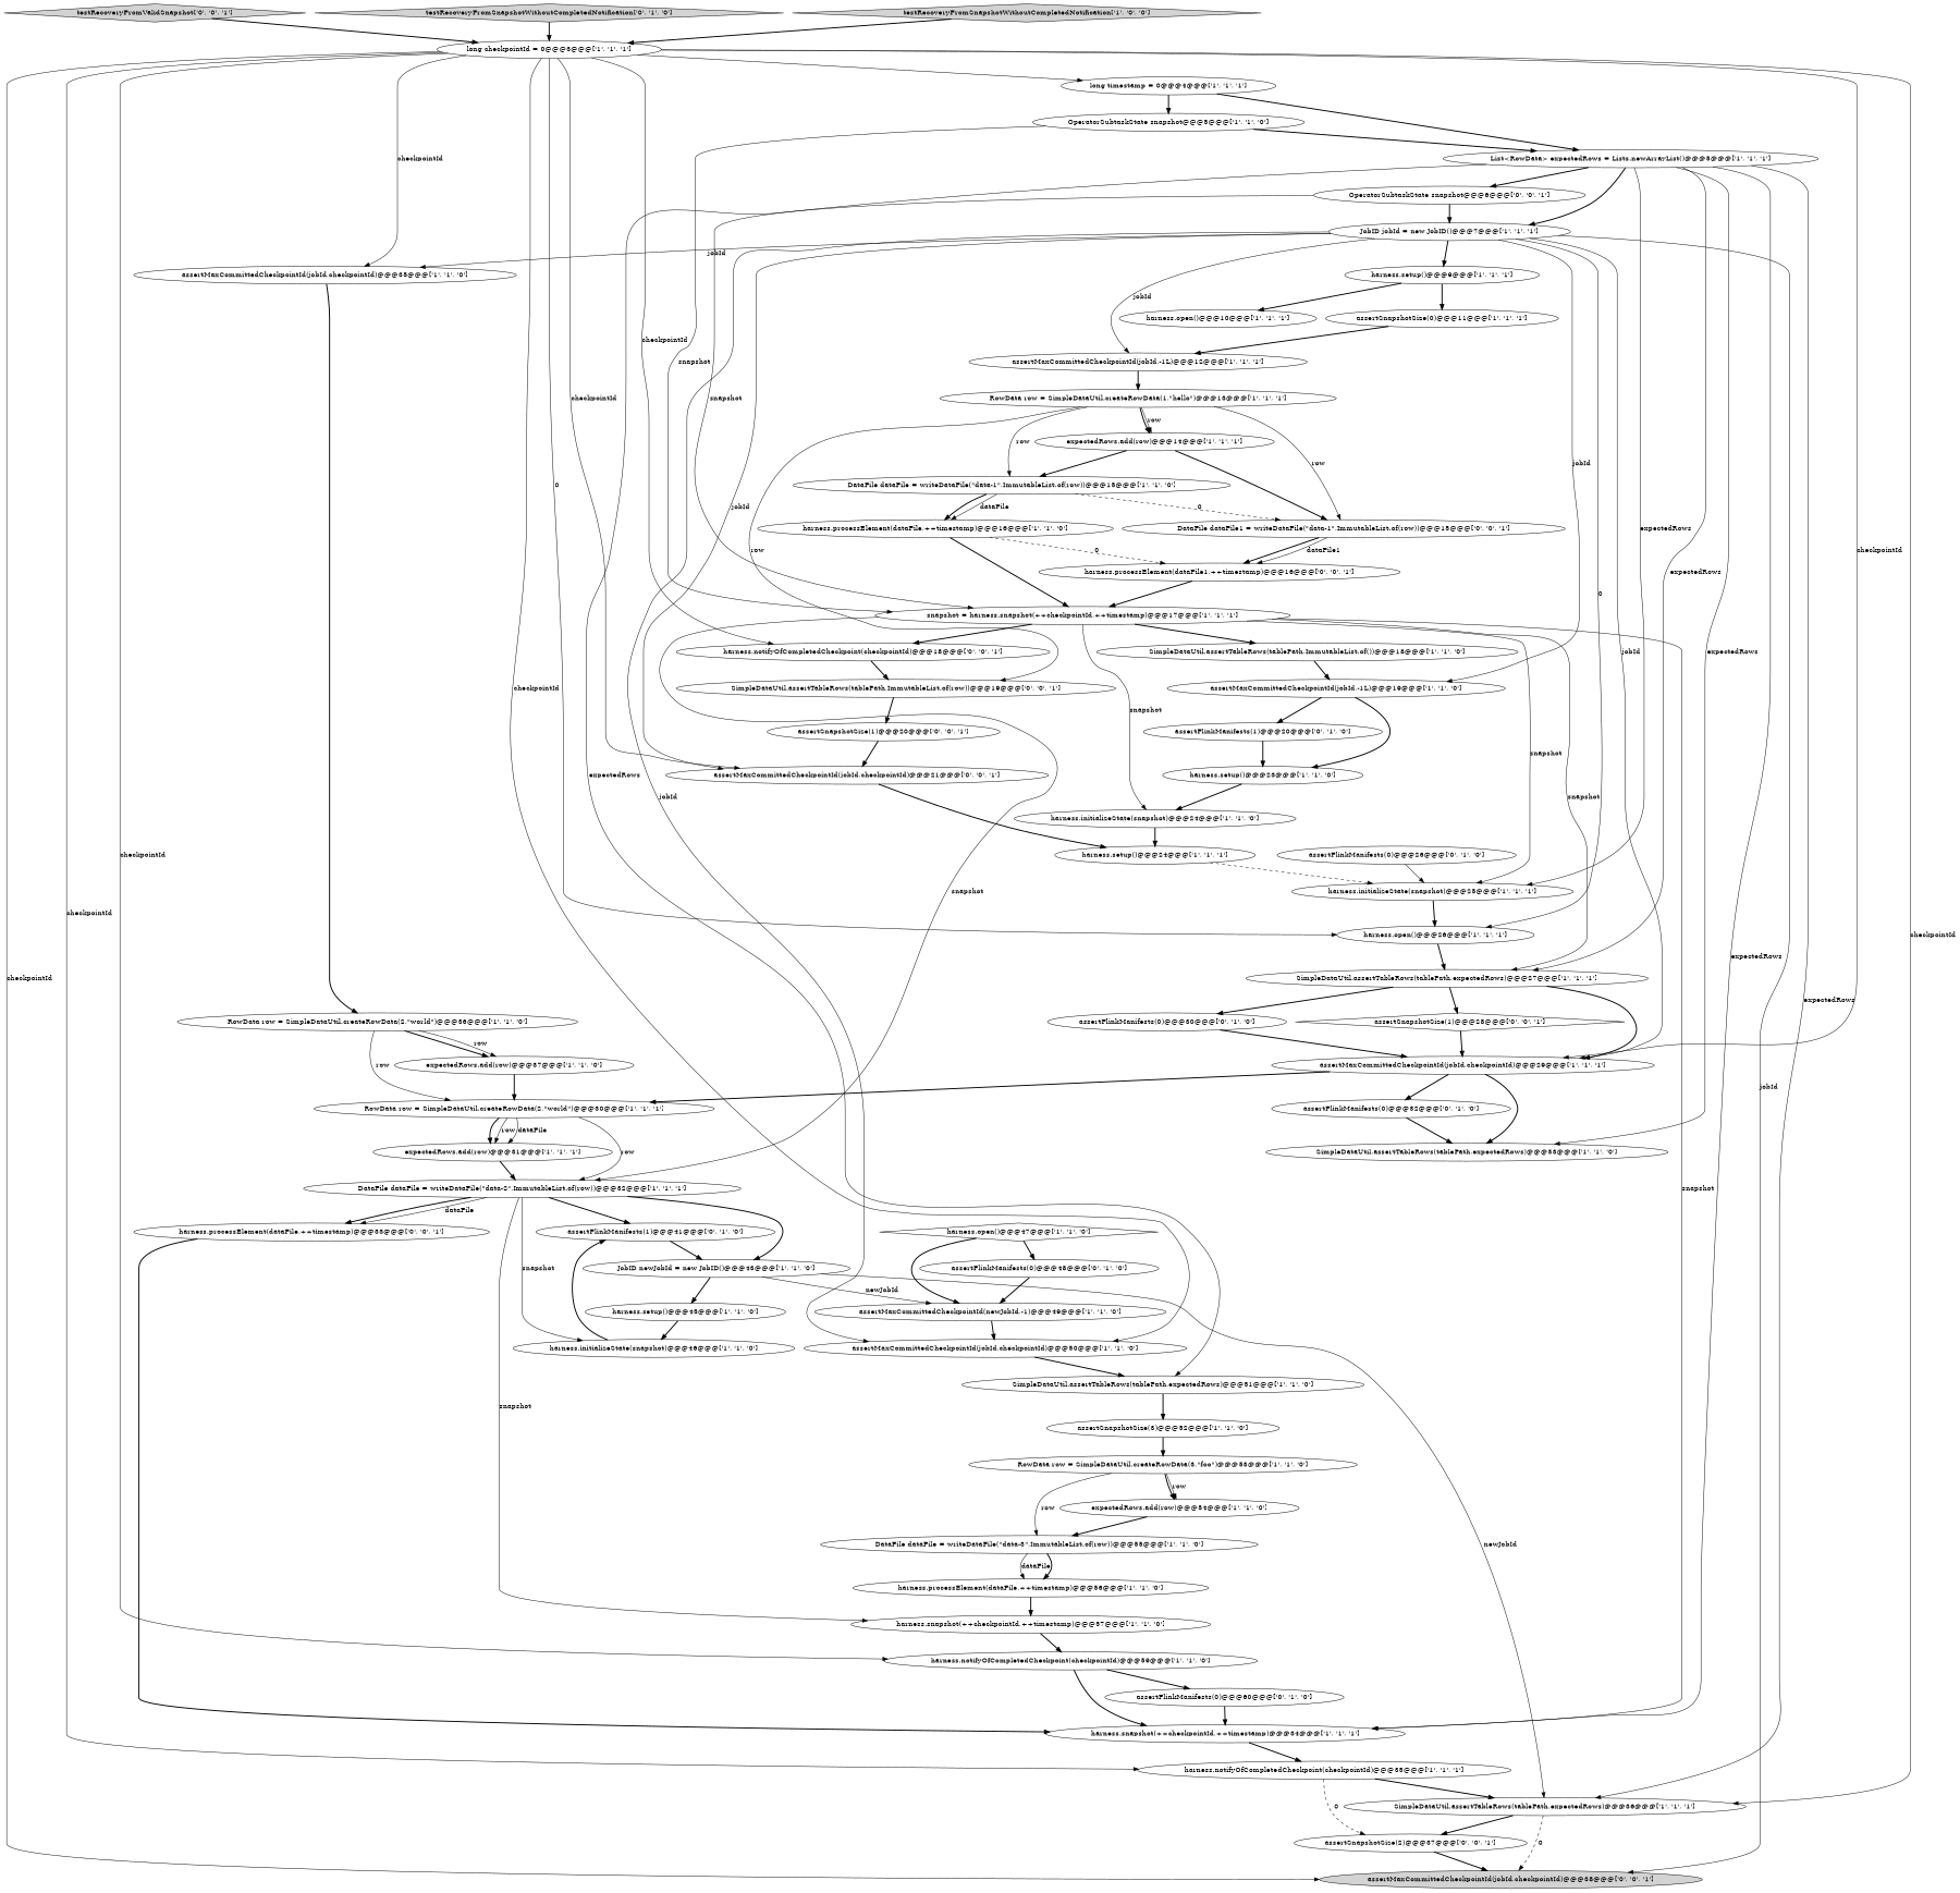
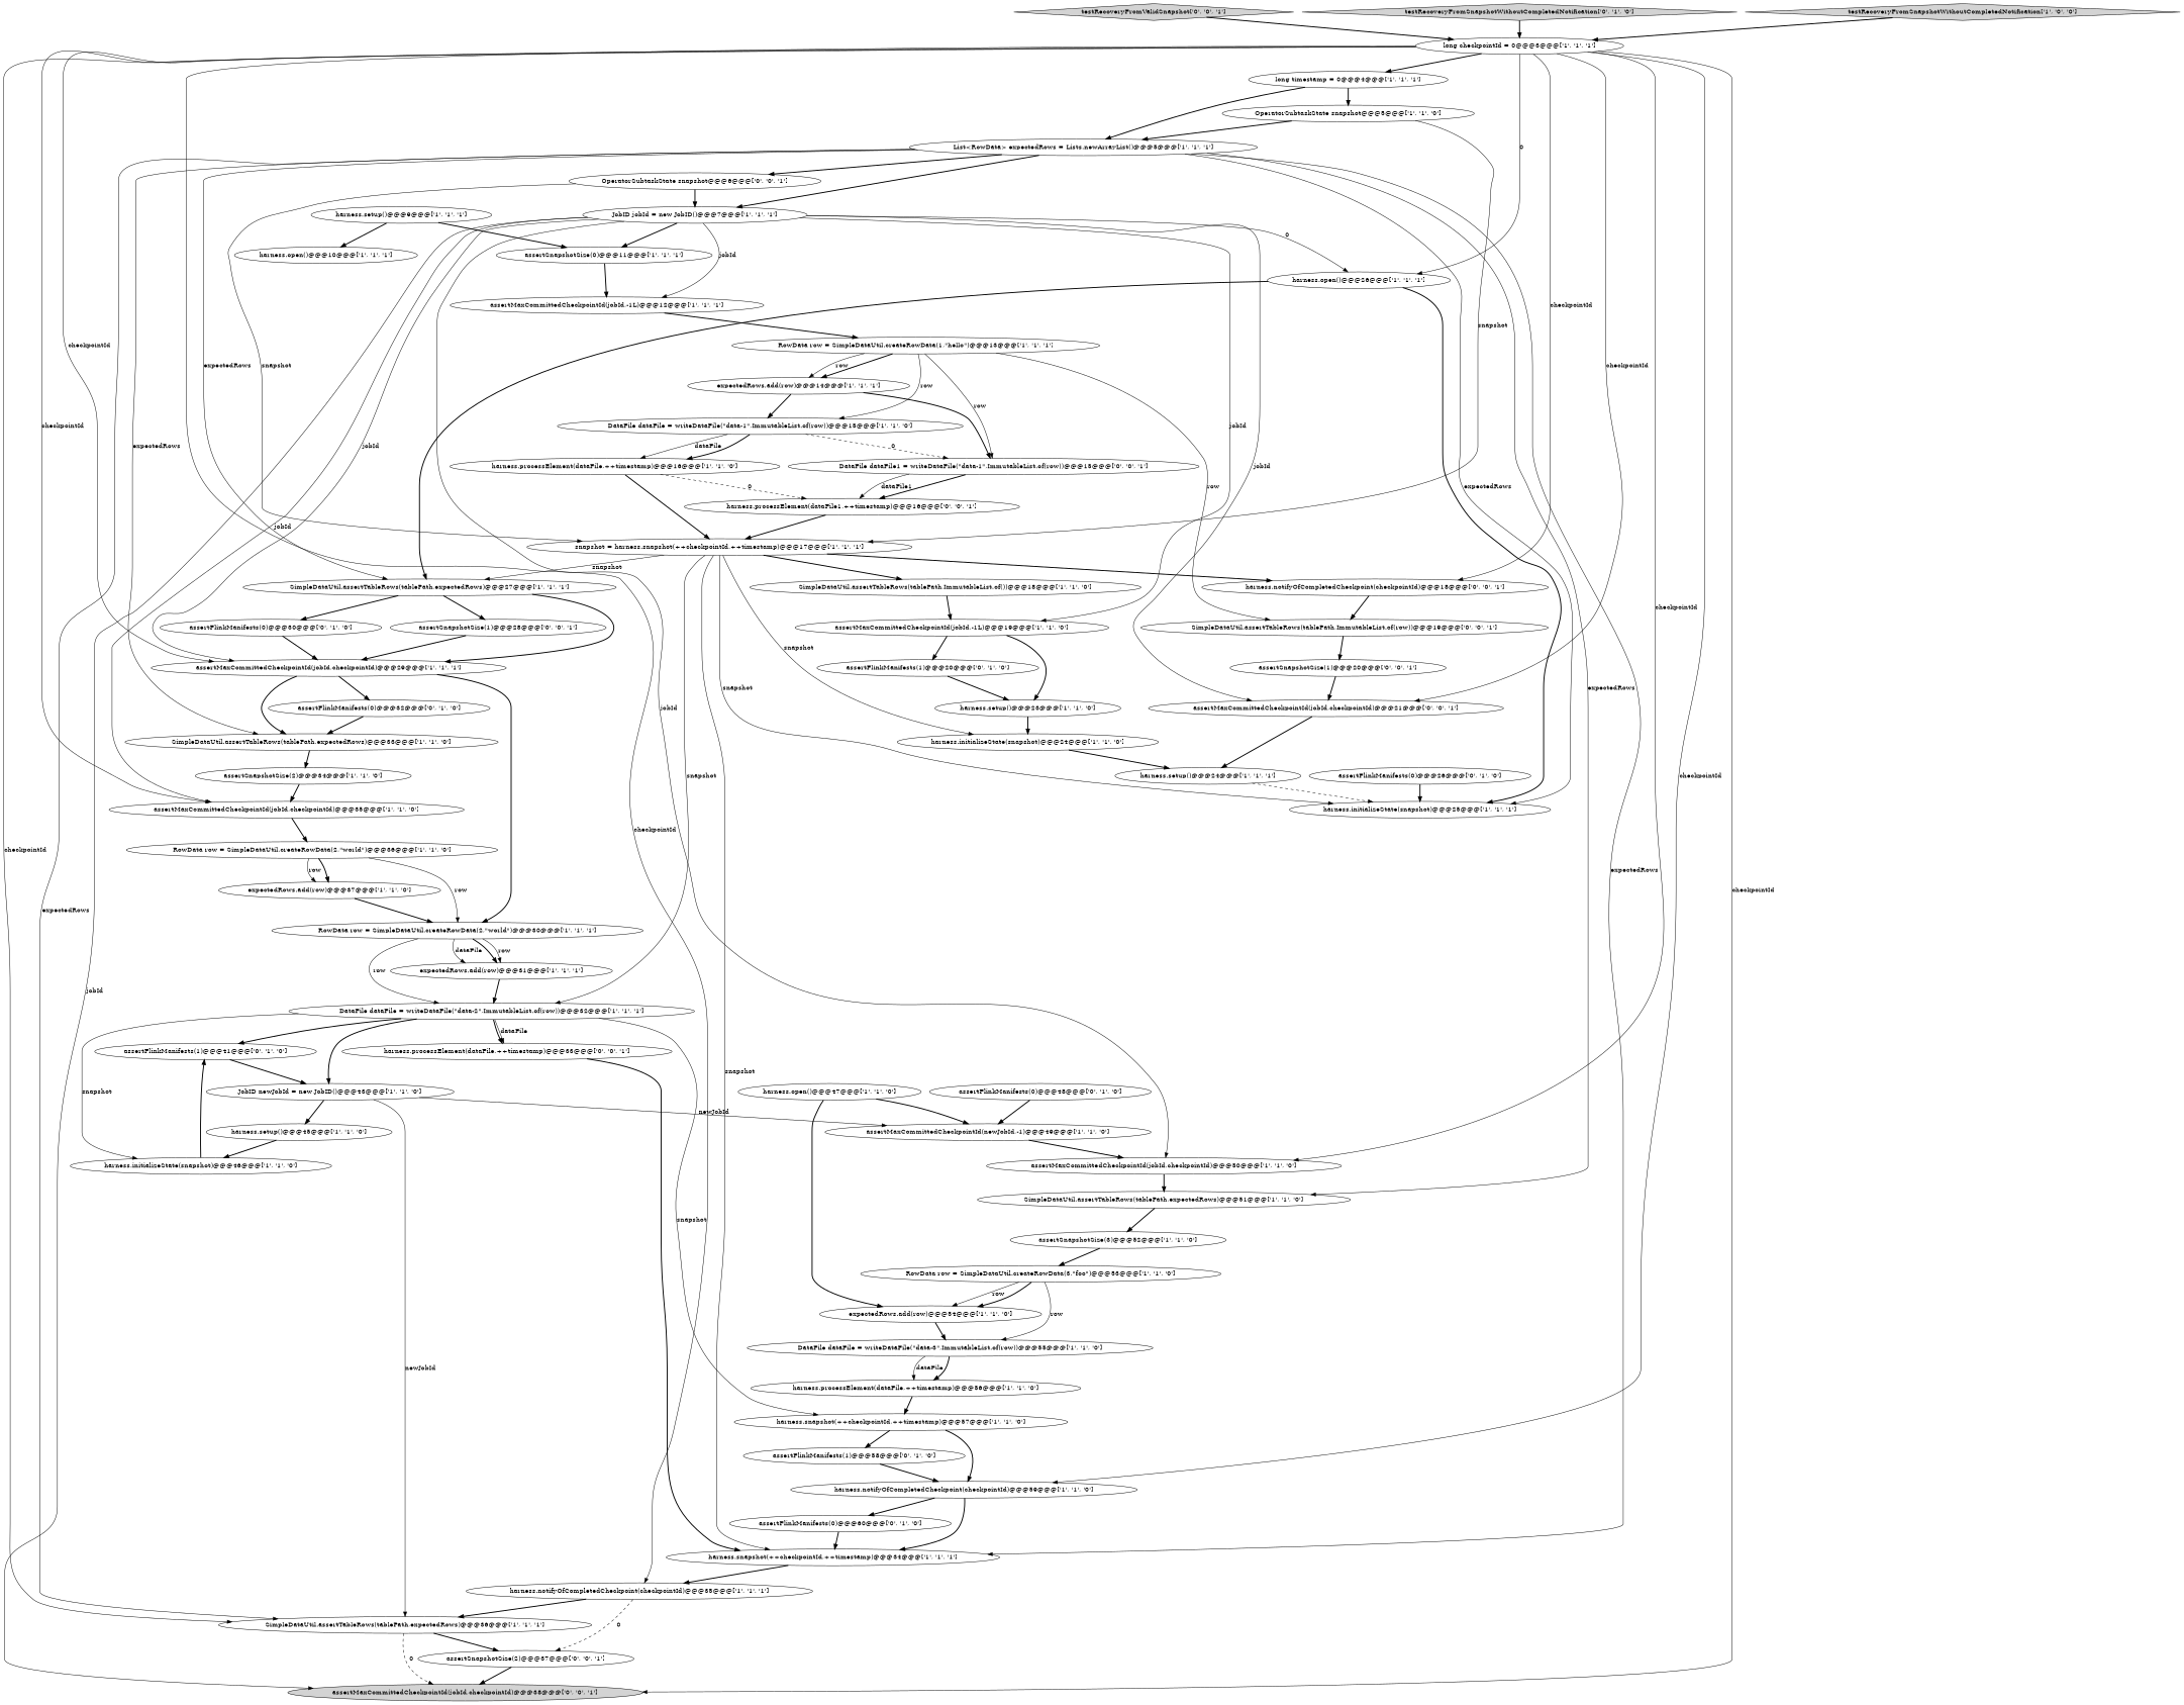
  digraph {
    node [fillcolor=white shape=ellipse style=filled]
    edge [style=bold]
    n1 [label="DataFile dataFile = writeDataFile(\"data-1\",ImmutableList.of(row))@@@15@@@['1', '1', '0']"]
    n2 [label="DataFile dataFile1 = writeDataFile(\"data-1\",ImmutableList.of(row))@@@15@@@['0', '0', '1']"]
    n3 [label="harness.processElement(dataFile,++timestamp)@@@16@@@['1', '1', '0']"]
    n4 [label="harness.processElement(dataFile1,++timestamp)@@@16@@@['0', '0', '1']"]
    n5 [label="snapshot = harness.snapshot(++checkpointId,++timestamp)@@@17@@@['1', '1', '1']"]
+   n6 [label="assertFlinkManifests(1)@@@58@@@['0', '1', '0']"]
    n7 [label="harness.notifyOfCompletedCheckpoint(checkpointId)@@@59@@@['1', '1', '0']"]
    n8 [label="harness.snapshot(++checkpointId,++timestamp)@@@34@@@['1', '1', '1']"]
    n9 [label="assertFlinkManifests(0)@@@60@@@['0', '1', '0']"]
    n10 [label="assertFlinkManifests(0)@@@26@@@['0', '1', '0']"]
    n11 [label="harness.initializeState(snapshot)@@@25@@@['1', '1', '1']"]
    n12 [label="harness.open()@@@26@@@['1', '1', '1']"]
    n13 [label="OperatorSubtaskState snapshot@@@6@@@['0', '0', '1']"]
    n14 [label="JobID jobId = new JobID()@@@7@@@['1', '1', '1']"]
    n15 [label="assertMaxCommittedCheckpointId(jobId,checkpointId)@@@21@@@['0', '0', '1']"]
    n16 [label="assertMaxCommittedCheckpointId(jobId,checkpointId)@@@35@@@['1', '1', '0']"]
    n17 [label="assertMaxCommittedCheckpointId(jobId,-1L)@@@19@@@['1', '1', '0']"]
    n18 [fillcolor=lightgray label="assertMaxCommittedCheckpointId(jobId,checkpointId)@@@38@@@['0', '0', '1']"]
    n19 [label="assertMaxCommittedCheckpointId(jobId,-1L)@@@12@@@['1', '1', '1']"]
    n20 [label="assertMaxCommittedCheckpointId(jobId,checkpointId)@@@29@@@['1', '1', '1']"]
    n21 [label="assertMaxCommittedCheckpointId(jobId,checkpointId)@@@50@@@['1', '1', '0']"]
    n22 [label="harness.setup()@@@9@@@['1', '1', '1']"]
    n23 [label="harness.notifyOfCompletedCheckpoint(checkpointId)@@@18@@@['0', '0', '1']"]
    n24 [label="SimpleDataUtil.assertTableRows(tablePath,ImmutableList.of())@@@18@@@['1', '1', '0']"]
    n25 [label="DataFile dataFile = writeDataFile(\"data-2\",ImmutableList.of(row))@@@32@@@['1', '1', '1']"]
    n26 [label="SimpleDataUtil.assertTableRows(tablePath,expectedRows)@@@27@@@['1', '1', '1']"]
    n27 [label="harness.initializeState(snapshot)@@@24@@@['1', '1', '0']"]
    n28 [label="expectedRows.add(row)@@@14@@@['1', '1', '1']"]
    n29 [label="DataFile dataFile = writeDataFile(\"data-3\",ImmutableList.of(row))@@@55@@@['1', '1', '0']"]
    n30 [label="harness.processElement(dataFile,++timestamp)@@@56@@@['1', '1', '0']"]
    n31 [label="harness.snapshot(++checkpointId,++timestamp)@@@57@@@['1', '1', '0']"]
    n32 [label="harness.processElement(dataFile,++timestamp)@@@33@@@['0', '0', '1']"]
    n33 [label="harness.notifyOfCompletedCheckpoint(checkpointId)@@@35@@@['1', '1', '1']"]
    n34 [label="assertSnapshotSize(3)@@@52@@@['1', '1', '0']"]
    n35 [label="RowData row = SimpleDataUtil.createRowData(3,\"foo\")@@@53@@@['1', '1', '0']"]
    n36 [label="expectedRows.add(row)@@@54@@@['1', '1', '0']"]
    n37 [label="assertFlinkManifests(1)@@@41@@@['0', '1', '0']"]
    n38 [label="JobID newJobId = new JobID()@@@43@@@['1', '1', '0']"]
    n39 [label="harness.setup()@@@45@@@['1', '1', '0']"]
    n40 [label="assertMaxCommittedCheckpointId(newJobId,-1)@@@49@@@['1', '1', '0']"]
    n41 [label="SimpleDataUtil.assertTableRows(tablePath,expectedRows)@@@36@@@['1', '1', '1']"]
    n42 [label="SimpleDataUtil.assertTableRows(tablePath,ImmutableList.of(row))@@@19@@@['0', '0', '1']"]
    n43 [label="assertSnapshotSize(1)@@@20@@@['0', '0', '1']"]
    n44 [label="harness.initializeState(snapshot)@@@46@@@['1', '1', '0']"]
-   n45 [label="harness.open()@@@47@@@['1', '1', '0']" shape=diamond]
+   n45 [label="harness.open()@@@47@@@['1', '1', '0']"]
    n46 [label="assertFlinkManifests(0)@@@48@@@['0', '1', '0']"]
    n47 [label="harness.setup()@@@24@@@['1', '1', '1']"]
+   n48 [label="assertSnapshotSize(2)@@@34@@@['1', '1', '0']"]
    n49 [label="RowData row = SimpleDataUtil.createRowData(2,\"world\")@@@36@@@['1', '1', '0']"]
    n50 [label="harness.open()@@@10@@@['1', '1', '1']"]
    n51 [label="assertSnapshotSize(0)@@@11@@@['1', '1', '1']"]
    n52 [label="assertFlinkManifests(1)@@@20@@@['0', '1', '0']"]
    n53 [label="harness.setup()@@@23@@@['1', '1', '0']"]
    n54 [label="RowData row = SimpleDataUtil.createRowData(1,\"hello\")@@@13@@@['1', '1', '1']"]
    n55 [label="RowData row = SimpleDataUtil.createRowData(2,\"world\")@@@30@@@['1', '1', '1']"]
    n56 [label="assertFlinkManifests(0)@@@32@@@['0', '1', '0']"]
    n57 [label="SimpleDataUtil.assertTableRows(tablePath,expectedRows)@@@33@@@['1', '1', '0']"]
    n58 [label="SimpleDataUtil.assertTableRows(tablePath,expectedRows)@@@51@@@['1', '1', '0']"]
    n59 [label="expectedRows.add(row)@@@37@@@['1', '1', '0']"]
    n60 [label="expectedRows.add(row)@@@31@@@['1', '1', '1']"]
    n61 [label="assertSnapshotSize(2)@@@37@@@['0', '0', '1']"]
    n62 [label="long checkpointId = 0@@@3@@@['1', '1', '1']"]
    n63 [label="long timestamp = 0@@@4@@@['1', '1', '1']"]
    n64 [label="List<RowData> expectedRows = Lists.newArrayList()@@@5@@@['1', '1', '1']"]
    n65 [label="OperatorSubtaskState snapshot@@@5@@@['1', '1', '0']"]
    n66 [fillcolor=lightgray label="testRecoveryFromValidSnapshot['0', '0', '1']" shape=diamond]
    n67 [fillcolor=lightgray label="testRecoveryFromSnapshotWithoutCompletedNotification['0', '1', '0']" shape=diamond]
    n68 [label="assertFlinkManifests(0)@@@30@@@['0', '1', '0']"]
-   n69 [label="assertSnapshotSize(1)@@@28@@@['0', '0', '1']" shape=diamond]
+   n69 [label="assertSnapshotSize(1)@@@28@@@['0', '0', '1']"]
    n70 [fillcolor=lightgray label="testRecoveryFromSnapshotWithoutCompletedNotification['1', '0', '0']" shape=diamond]
    n1 -> n2 [label=0 style=dashed]
    n1 -> n3 [label=dataFile style=solid]
    n1 -> n3
    n2 -> n4
    n2 -> n4 [label=dataFile1 style=solid]
    n3 -> n4 [label=0 style=dashed]
    n3 -> n5
    n4 -> n5
    n5 -> n8 [label=snapshot style=solid]
    n5 -> n11 [label=snapshot style=solid]
    n5 -> n23
    n5 -> n24
    n5 -> n25 [label=snapshot style=solid]
    n5 -> n26 [label=snapshot style=solid]
    n5 -> n27 [label=snapshot style=solid]
+   n6 -> n7
    n7 -> n8
    n7 -> n9
    n8 -> n33
    n9 -> n8
-   n10 -> n11 [style=solid]
-   n11 -> n12
+   n10 -> n11
+   n12 -> n11
    n12 -> n26
    n13 -> n5 [label=snapshot style=solid]
    n13 -> n14
    n14 -> n12 [label=0 style=solid]
    n14 -> n15 [label=jobId style=solid]
    n14 -> n16 [label=jobId style=solid]
    n14 -> n17 [label=jobId style=solid]
    n14 -> n18 [label=jobId style=solid]
    n14 -> n19 [label=jobId style=solid]
    n14 -> n20 [label=jobId style=solid]
    n14 -> n21 [label=jobId style=solid]
-   n14 -> n22
+   n14 -> n51
    n15 -> n47
    n16 -> n49
    n17 -> n52
    n17 -> n53
    n19 -> n54
    n20 -> n55
    n20 -> n56
    n20 -> n57
    n21 -> n58
    n22 -> n50
    n22 -> n51
    n23 -> n42
    n24 -> n17
    n25 -> n31 [label=snapshot style=solid]
    n25 -> n32
    n25 -> n32 [label=dataFile style=solid]
    n25 -> n37
    n25 -> n38
    n25 -> n44 [label=snapshot style=solid]
    n26 -> n20
    n26 -> n68
    n26 -> n69
    n27 -> n47
    n28 -> n1
    n28 -> n2
    n29 -> n30 [label=dataFile style=solid]
    n29 -> n30
    n30 -> n31
+   n31 -> n6
    n31 -> n7
    n32 -> n8
    n33 -> n41
    n33 -> n61 [label=0 style=dashed]
    n34 -> n35
    n35 -> n29 [label=row style=solid]
    n35 -> n36 [label=row style=solid]
    n35 -> n36
    n36 -> n29
    n37 -> n38
    n38 -> n39
    n38 -> n40 [label=newJobId style=solid]
    n38 -> n41 [label=newJobId style=solid]
    n39 -> n44
    n40 -> n21
    n41 -> n18 [label=0 style=dashed]
    n41 -> n61
    n42 -> n43
    n43 -> n15
    n44 -> n37
    n45 -> n40
-   n45 -> n46
+   n45 -> n36
    n46 -> n40
    n47 -> n11 [style=dashed]
+   n48 -> n16
    n49 -> n55 [label=row style=solid]
    n49 -> n59
    n49 -> n59 [label=row style=solid]
    n51 -> n19
    n52 -> n53
    n53 -> n27
    n54 -> n1 [label=row style=solid]
    n54 -> n2 [label=row style=solid]
    n54 -> n28
    n54 -> n28 [label=row style=solid]
    n54 -> n42 [label=row style=solid]
    n55 -> n25 [label=row style=solid]
    n55 -> n60
    n55 -> n60 [label=row style=solid]
    n55 -> n60 [label=dataFile style=solid]
    n56 -> n57
+   n57 -> n48
    n58 -> n34
    n59 -> n55
    n60 -> n25
    n61 -> n18
    n62 -> n7 [label=checkpointId style=solid]
    n62 -> n12 [label=0 style=solid]
    n62 -> n15 [label=checkpointId style=solid]
    n62 -> n16 [label=checkpointId style=solid]
    n62 -> n18 [label=checkpointId style=solid]
    n62 -> n20 [label=checkpointId style=solid]
    n62 -> n21 [label=checkpointId style=solid]
    n62 -> n23 [label=checkpointId style=solid]
    n62 -> n33 [label=checkpointId style=solid]
    n62 -> n41 [label=checkpointId style=solid]
-   n62 -> n63 [style=solid]
+   n62 -> n63
    n63 -> n64
    n63 -> n65
    n64 -> n8 [label=expectedRows style=solid]
    n64 -> n11 [label=expectedRows style=solid]
    n64 -> n13
    n64 -> n14
    n64 -> n26 [label=expectedRows style=solid]
    n64 -> n41 [label=expectedRows style=solid]
    n64 -> n57 [label=expectedRows style=solid]
    n64 -> n58 [label=expectedRows style=solid]
    n65 -> n5 [label=snapshot style=solid]
    n65 -> n64
    n66 -> n62
    n67 -> n62
    n68 -> n20
    n69 -> n20
    n70 -> n62
  }
